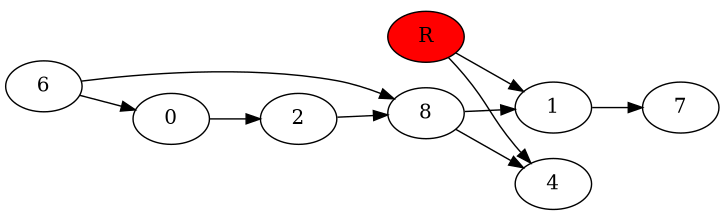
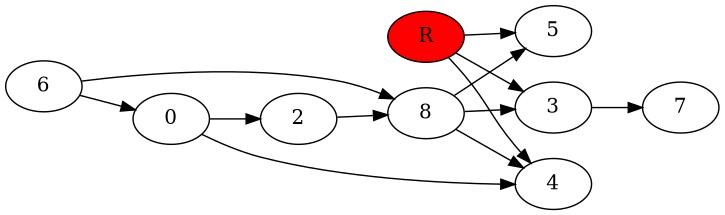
  digraph {
    rankdir=LR
-   1
+   1 [label=3]
    7
    2
    8
    4
+   5
    n7 [label=0]
    6
    R [fillcolor="#ff0000" style=filled]
    1 -> 7
    2 -> 8
    8 -> 1
    8 -> 4
+   8 -> 5
    n7 -> 2
+   n7 -> 4
    6 -> 8
    6 -> n7
    R -> 1
    R -> 4
+   R -> 5
  }
